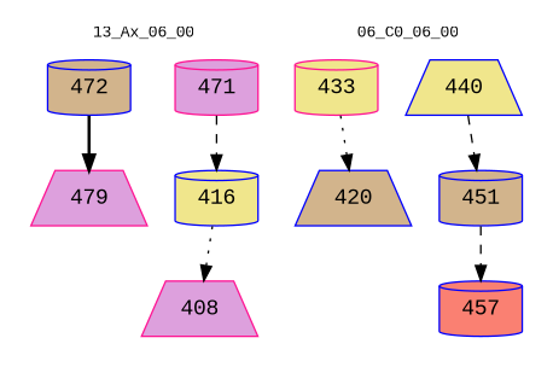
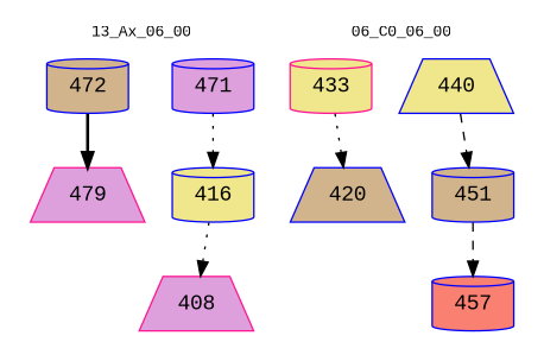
  digraph {
    fontname="Liberation Mono"
    node [color=blue fillcolor=plum fontname="Liberation Mono" shape=cylinder style=filled]
    edge [color=black fontname="Liberation Mono" style=dotted]
-   n1 [color=deeppink label=471]
+   n1 [label=471]
    n2 [fillcolor=khaki label=416]
    n3 [fillcolor=tan label=472]
    n4 [color=deeppink label=408 shape=trapezium]
    n5 [color=deeppink label=479 shape=trapezium]
    n6 [fillcolor=khaki label=440 shape=trapezium]
    n7 [color=deeppink fillcolor=khaki label=433]
    n8 [fillcolor=tan label=451]
    n9 [fillcolor=tan label=420 shape=trapezium]
    n10 [fillcolor=salmon label=457]
    subgraph cluster_1 {
      color=white
      fontsize=10
      label="13_Ax_06_00"
      n1
      n2
      n3
      n4
      n5
    }
    subgraph cluster_2 {
      color=white
      fontsize=10
      label="06_C0_06_00"
      n6
      n7
      n8
      n9
      n10
    }
-   n1 -> n2 [style=dashed]
+   n1 -> n2
    n2 -> n4
    n3 -> n5 [style=bold]
    n6 -> n8 [style=dashed]
    n7 -> n9
    n8 -> n10 [style=dashed]
  }
